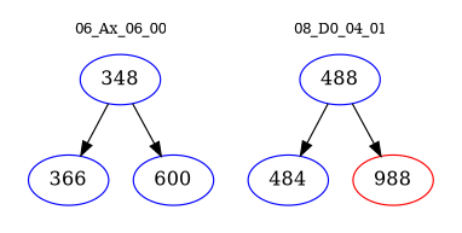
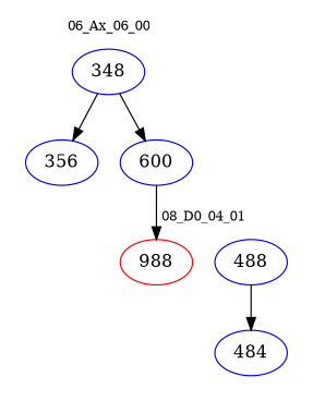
  digraph {
    node [color=blue]
    edge [color=black]
    n1 [label=348]
-   n2 [label=366]
+   n2 [label=356]
    n3 [label=600]
    n4 [label=488]
    n5 [label=484]
    n6 [color=red label=988]
    subgraph cluster_1 {
      color=white
      fontsize=10
      label="06_Ax_06_00"
      n1
      n2
      n3
    }
    subgraph cluster_2 {
      color=white
      fontsize=10
      label="08_D0_04_01"
      n4
      n5
      n6
    }
    n1 -> n2
    n1 -> n3
    n4 -> n5
-   n4 -> n6
+   n3 -> n6
  }
